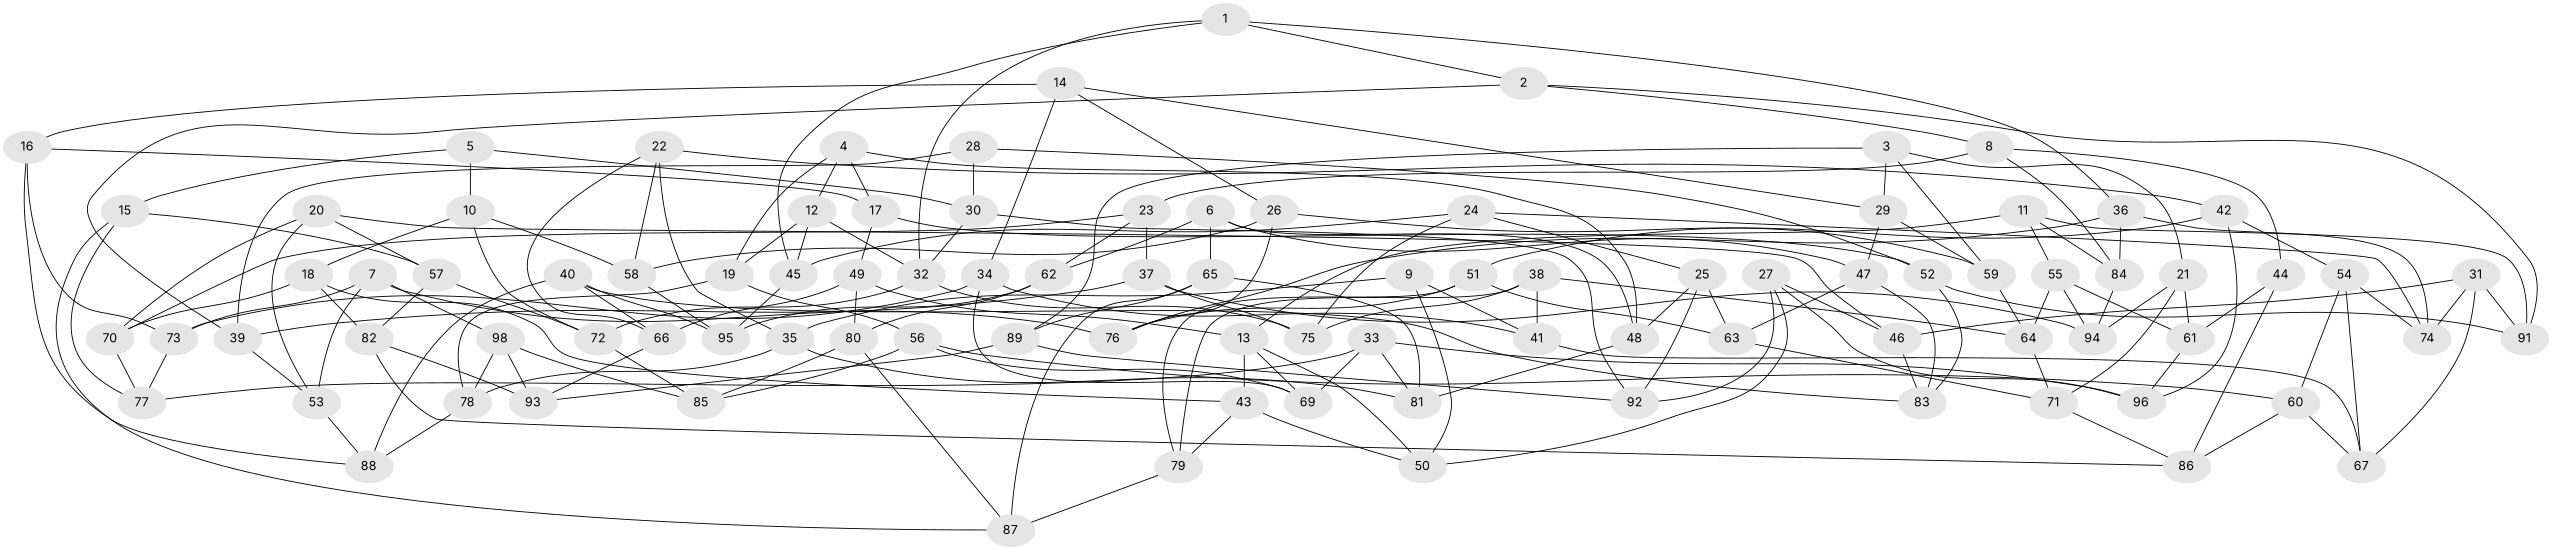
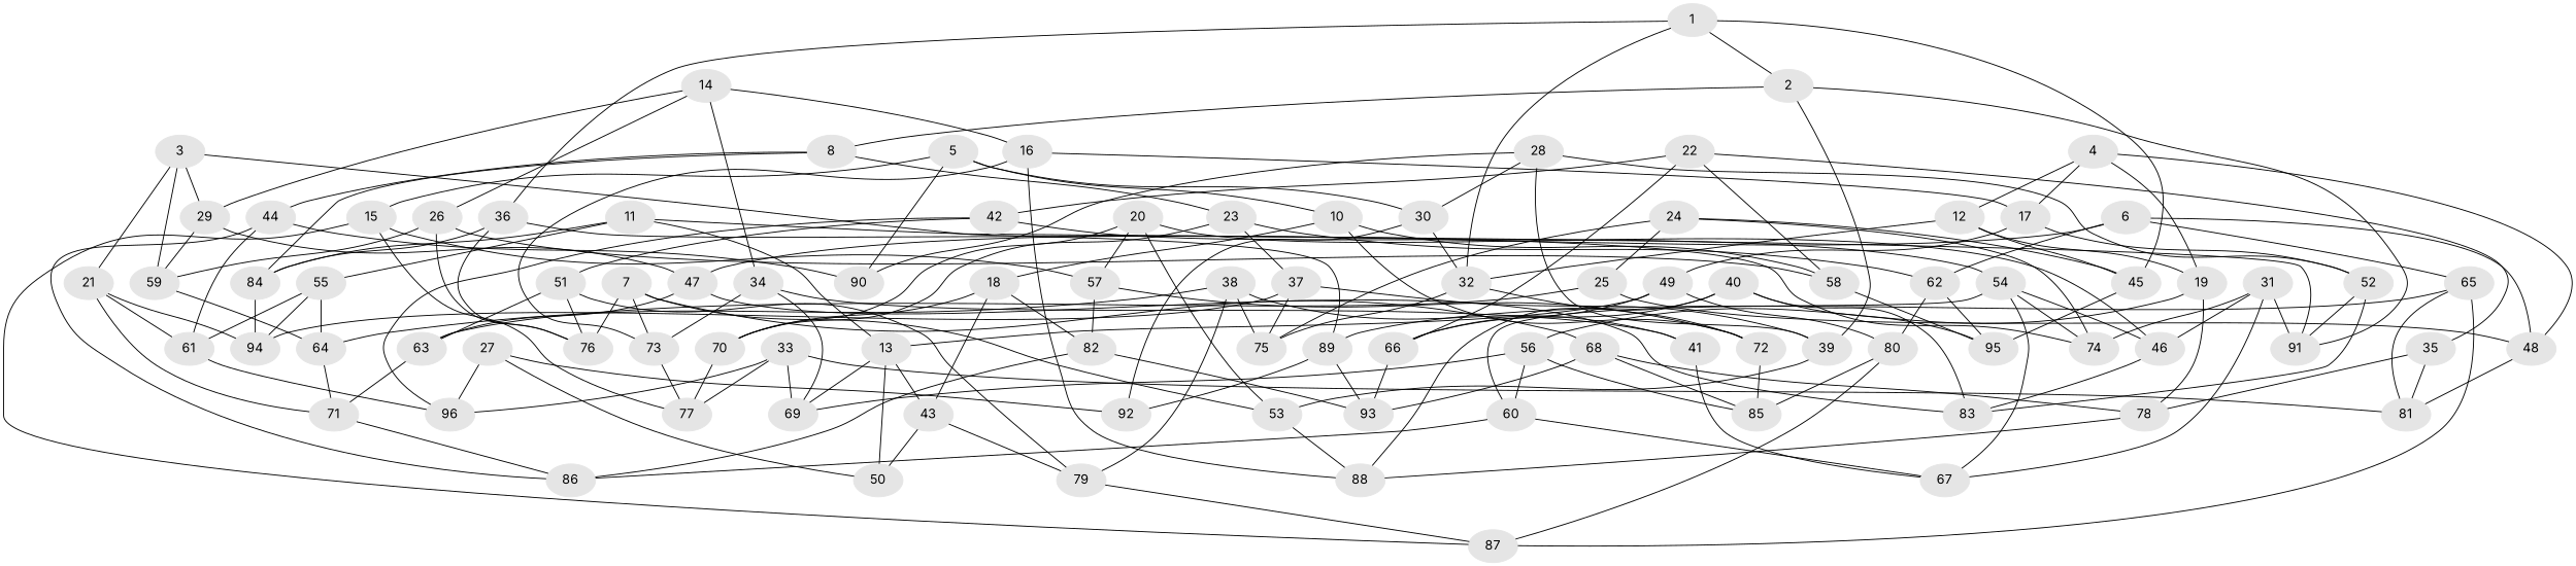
  graph {
    fontname=Inter
    node [color=gray90 fontname=Inter style=filled]
    edge [fontname=Inter]
    1
    2
    36
    45
    32
    8
    39
    91
-   9
    35
    41
    50
    76
    84
    74
    95
    23
    44
    53
    3
    21
    29
    59
    89
    61
    71
    94
    47
    64
    92
    93
    4
    12
    17
    19
    48
    49
    52
    56
    78
    81
    5
    10
    15
    30
+   90
    18
    58
    72
    57
    77
    87
    6
    62
    65
    63
    83
    80
    7
-   68 [label=98]
+   68
    73
    88
    85
    70
    37
    86
    67
    43
    82
    11
    13
    55
    69
    75
    79
    14
    16
    26
    34
    66
    60
    20
    46
    96
    22
    42
    51
    54
    24
    25
    27
    28
    31
    33
    38
    40
    1 -- 2
    1 -- 36
    1 -- 45
    1 -- 32
    2 -- 8
    2 -- 39
    2 -- 91
    36 -- 76
    36 -- 84
    36 -- 74
    45 -- 95
    32 -- 72
    32 -- 75
    8 -- 84
    8 -- 23
    8 -- 44
    39 -- 53
-   9 -- 35
-   9 -- 41
-   9 -- 50
    35 -- 78
    35 -- 81
    41 -- 67
    84 -- 94
    23 -- 62
    23 -- 70
    23 -- 37
    44 -- 61
+   44 -- 90
    44 -- 86
    53 -- 88
    3 -- 21
    3 -- 29
    3 -- 59
    3 -- 89
    21 -- 61
    21 -- 71
    21 -- 94
    29 -- 59
    29 -- 47
    59 -- 64
    89 -- 92
    89 -- 93
    61 -- 96
    71 -- 86
    47 -- 63
    47 -- 83
    64 -- 71
    4 -- 12
    4 -- 17
    4 -- 19
    4 -- 48
    12 -- 45
    12 -- 32
    12 -- 19
    17 -- 49
    17 -- 52
    19 -- 56
    19 -- 78
    48 -- 81
    49 -- 80
    49 -- 13
    49 -- 66
    52 -- 91
    52 -- 83
    56 -- 85
    56 -- 69
    56 -- 60
    78 -- 88
    5 -- 10
    5 -- 15
    5 -- 30
+   5 -- 90
    10 -- 18
    10 -- 58
    10 -- 72
    15 -- 57
    15 -- 77
    15 -- 87
    30 -- 32
    30 -- 92
    18 -- 70
    18 -- 43
    18 -- 82
    58 -- 95
    72 -- 85
    57 -- 72
    57 -- 82
    6 -- 47
    6 -- 48
    6 -- 62
    6 -- 65
    62 -- 95
    62 -- 80
    65 -- 89
    65 -- 81
    65 -- 87
    63 -- 71
    80 -- 87
    80 -- 85
    7 -- 76
    7 -- 53
    7 -- 68
    7 -- 73
    68 -- 93
    68 -- 78
    68 -- 85
    73 -- 77
    70 -- 77
    37 -- 39
    37 -- 94
    37 -- 75
    43 -- 50
    43 -- 79
    82 -- 93
    82 -- 86
    11 -- 91
    11 -- 84
    11 -- 13
    11 -- 55
    13 -- 50
    13 -- 43
    13 -- 69
    55 -- 61
    55 -- 94
    55 -- 64
    79 -- 87
    14 -- 29
    14 -- 16
    14 -- 26
    14 -- 34
    16 -- 17
    16 -- 73
    16 -- 88
    26 -- 76
    26 -- 59
    26 -- 58
    34 -- 41
    34 -- 73
    34 -- 69
    66 -- 93
    60 -- 86
    60 -- 67
    20 -- 53
    20 -- 57
    20 -- 70
    20 -- 46
    46 -- 83
    22 -- 35
    22 -- 58
    22 -- 66
    22 -- 42
    42 -- 96
    42 -- 51
    42 -- 54
    51 -- 76
    51 -- 63
    51 -- 79
    54 -- 74
    54 -- 67
    54 -- 60
    24 -- 45
    24 -- 74
    24 -- 75
    24 -- 25
-   25 -- 92
    25 -- 48
    25 -- 63
    27 -- 50
    27 -- 92
-   27 -- 46
+   54 -- 46
    27 -- 96
    28 -- 39
    28 -- 52
    28 -- 30
+   28 -- 90
    31 -- 91
    31 -- 74
    31 -- 67
    31 -- 46
    33 -- 81
    33 -- 77
    33 -- 69
    33 -- 96
    38 -- 41
    38 -- 64
    38 -- 75
    38 -- 79
    40 -- 95
    40 -- 83
    40 -- 88
    40 -- 66
  }
